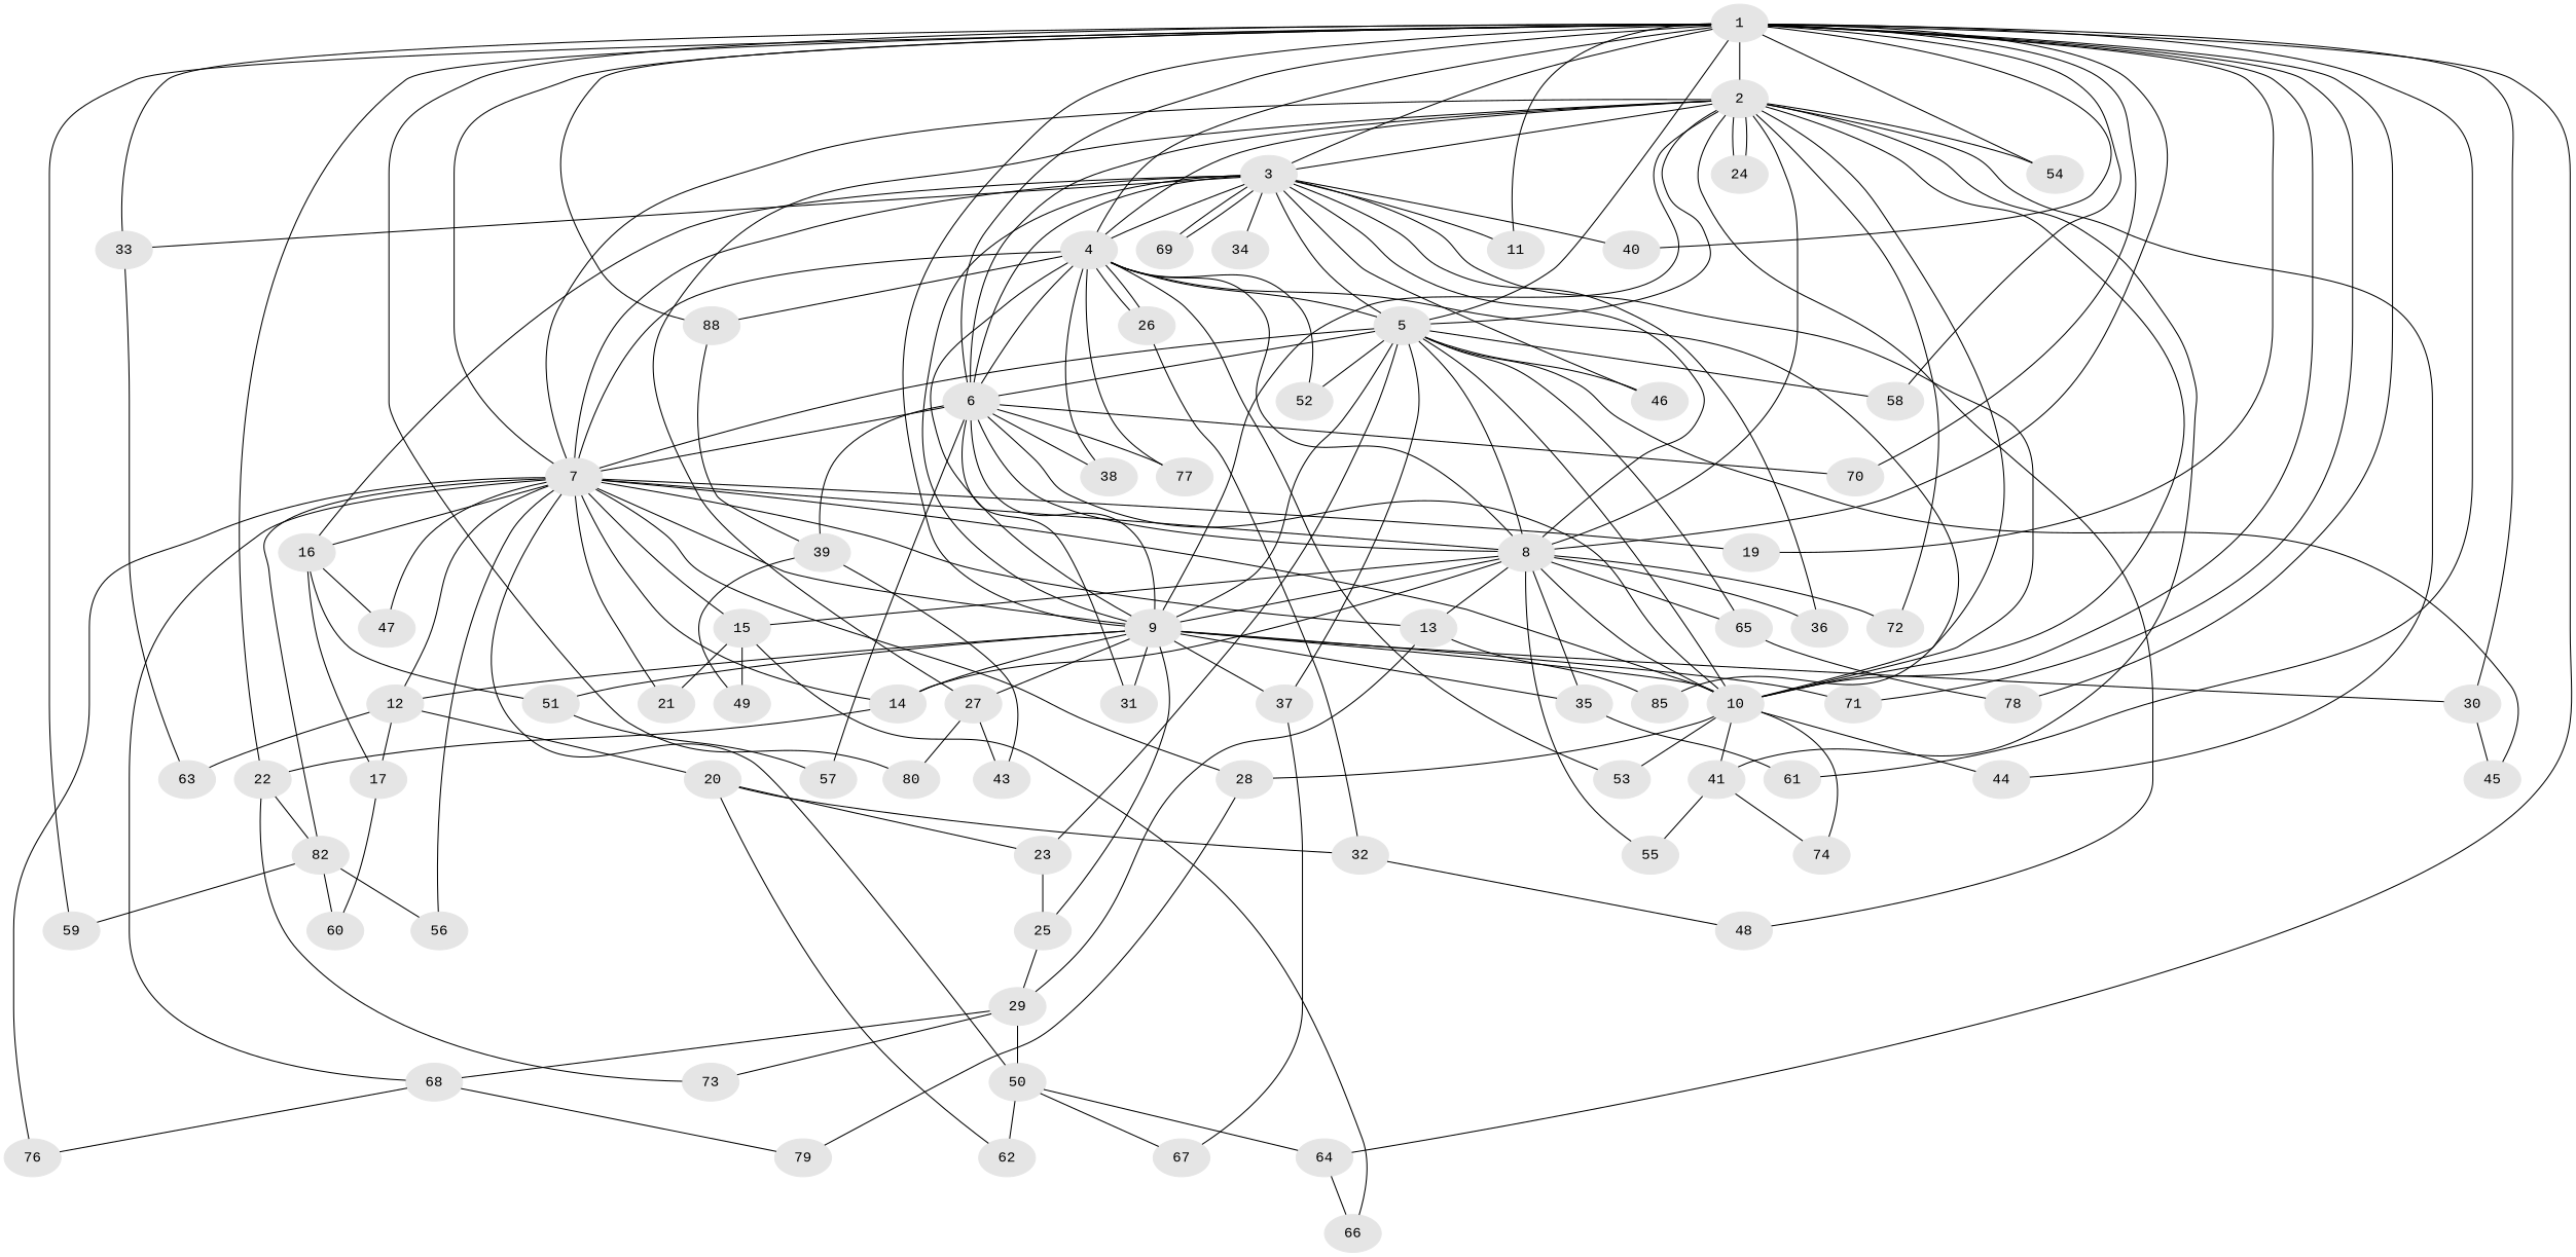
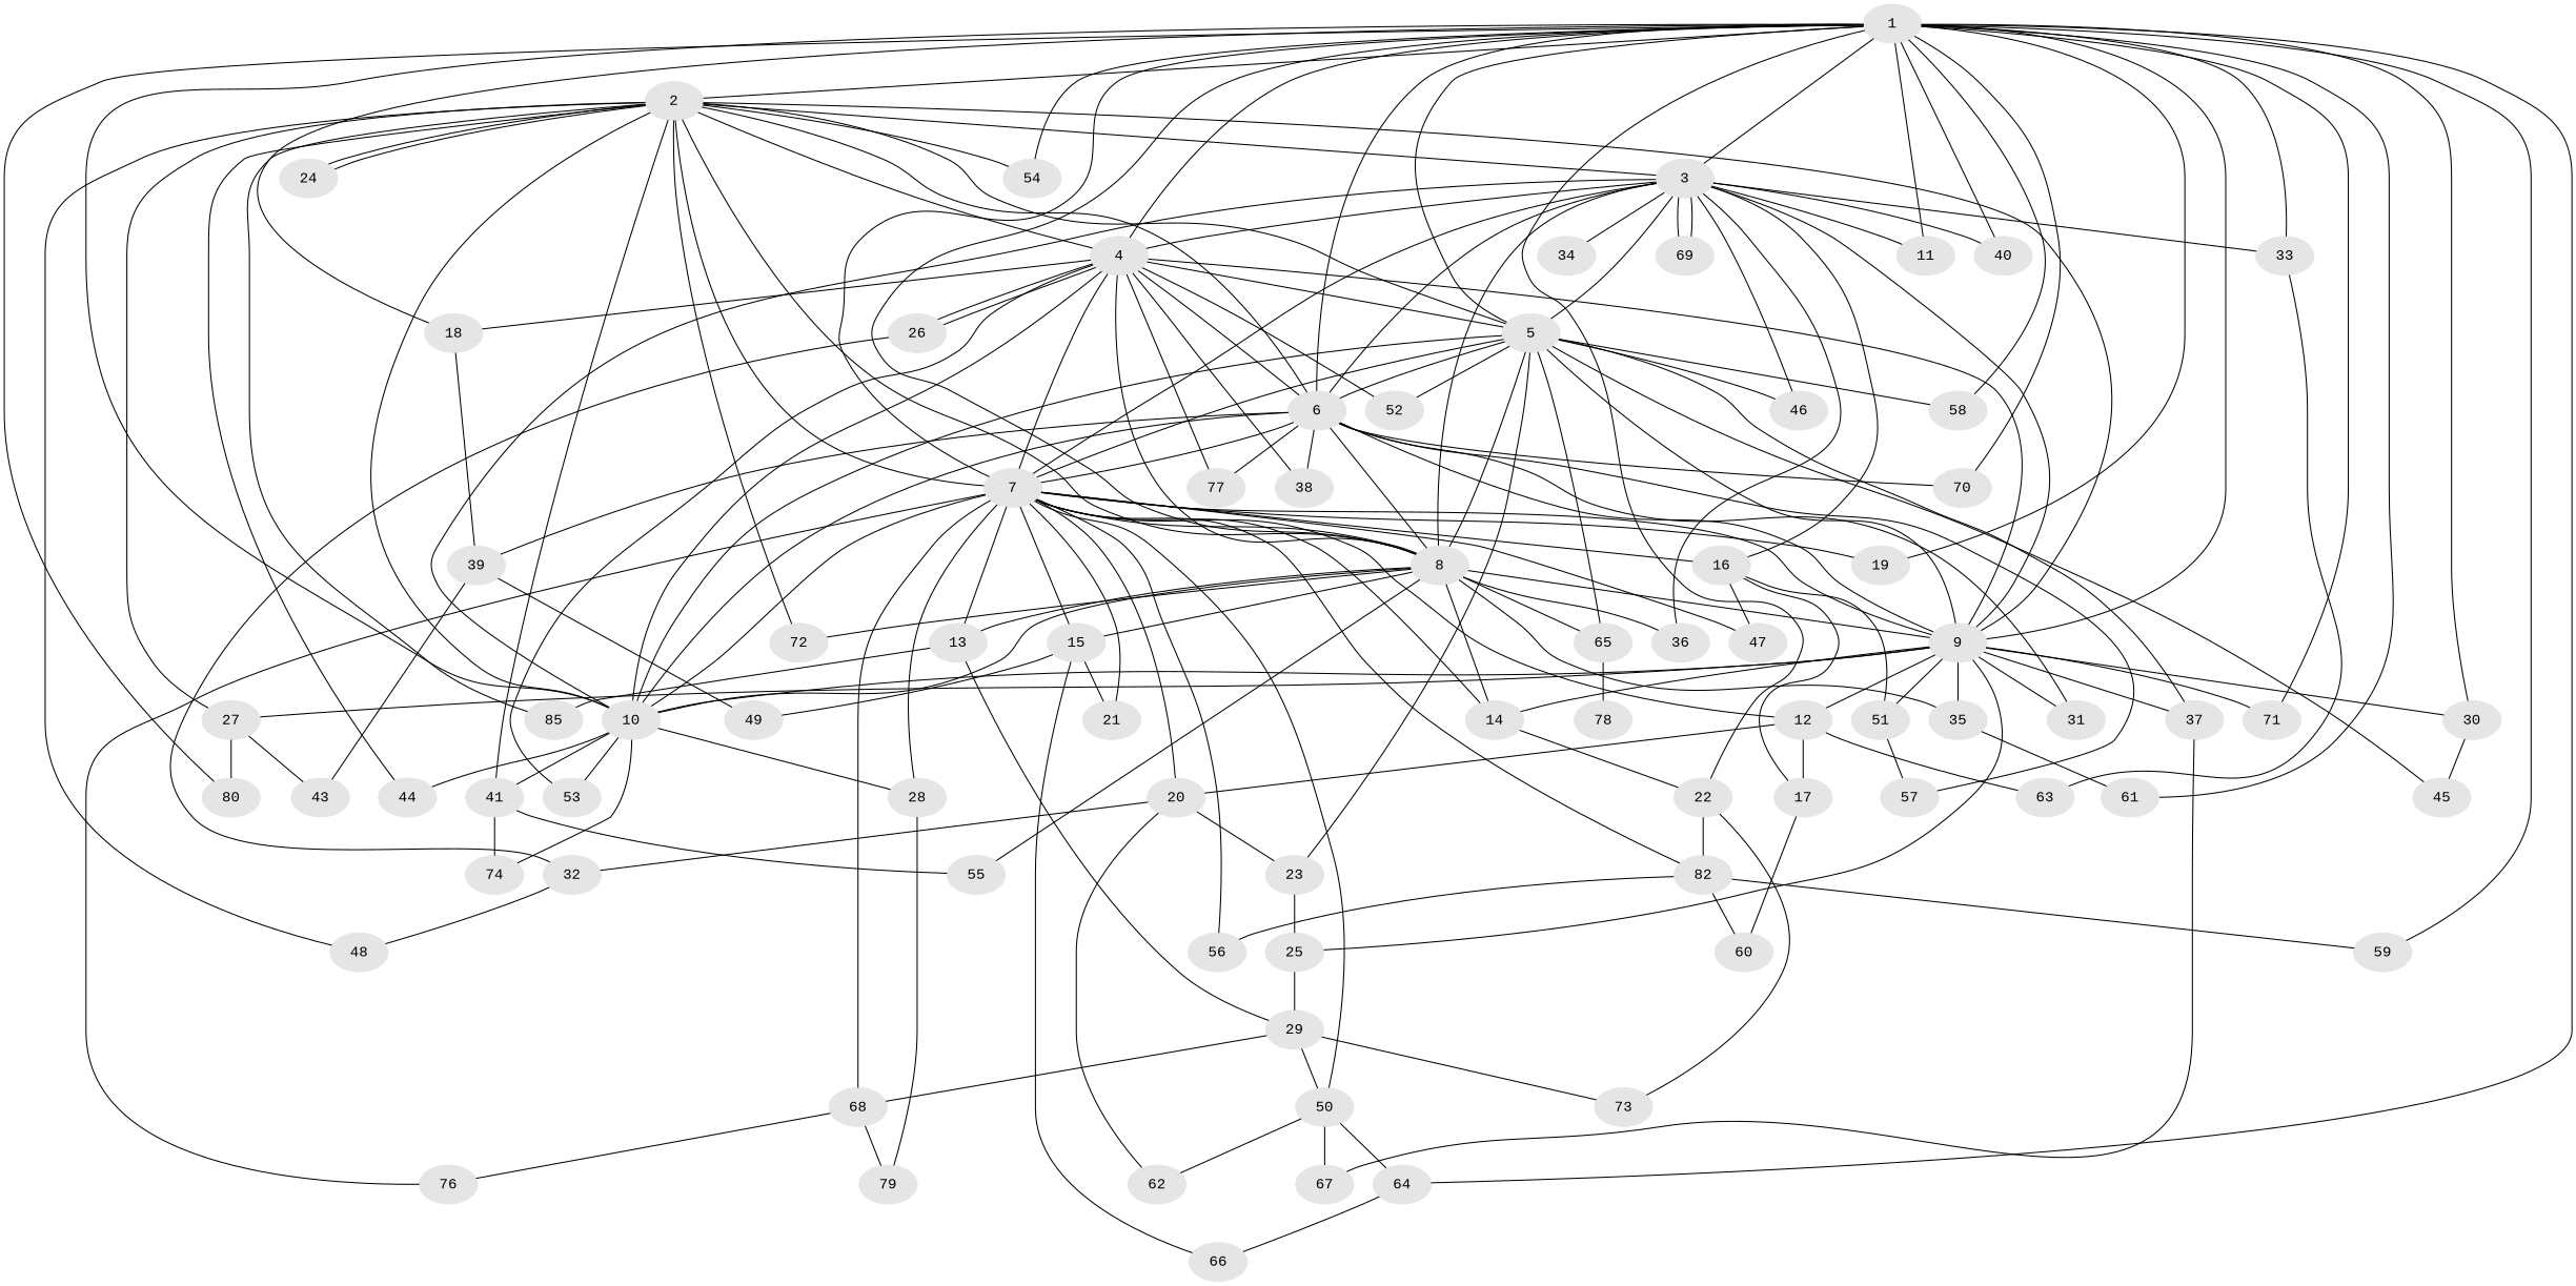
  graph {
    fontname="Liberation Mono"
    node [color=gray90 fontname="Liberation Mono" style=filled]
    edge [fontname="Liberation Mono"]
    1
    2
    3
    4
    5
    6
    7
    8
    9
    10
    11
-   18 [label=88]
+   18
    19
    22
    30
    33
    40
    54
    58
    59
    61
    64
    70
    71
    78
    80
    24
    27
    41
    44
    48
    72
    n33 [label=85]
    16
    34
    36
    46
    69
    26
    38
    52
    53
    77
    23
    37
    45
    65
    31
    39
    57
    12
    13
    15
    20
    21
    28
    n57 [label=82]
    47
    50
    56
    68
    76
    14
    35
    55
    25
    51
    74
    73
    63
    66
    43
    17
    32
    67
    49
    29
    62
    79
    60
    1 -- 2
    1 -- 3
    1 -- 4
    1 -- 5
    1 -- 6
    1 -- 7
    1 -- 8
    1 -- 9
    1 -- 10
    1 -- 11
    1 -- 18
    1 -- 19
    1 -- 22
    1 -- 30
    1 -- 33
    1 -- 40
    1 -- 54
    1 -- 58
    1 -- 59
    1 -- 61
    1 -- 64
    1 -- 70
    1 -- 71
-   1 -- 78
    1 -- 80
    2 -- 3
    2 -- 4
    2 -- 5
    2 -- 6
    2 -- 7
    2 -- 8
    2 -- 9
    2 -- 10
    2 -- 54
    2 -- 24
    2 -- 24
    2 -- 27
    2 -- 41
    2 -- 44
    2 -- 48
    2 -- 72
    2 -- n33
    3 -- 4
    3 -- 5
    3 -- 6
    3 -- 7
    3 -- 8
    3 -- 9
    3 -- 10
    3 -- 11
    3 -- 33
    3 -- 40
    3 -- 16
    3 -- 34
    3 -- 36
    3 -- 46
    3 -- 69
    3 -- 69
    4 -- 5
    4 -- 6
    4 -- 7
    4 -- 8
    4 -- 9
    4 -- 10
    4 -- 18
    4 -- 26
    4 -- 26
    4 -- 38
    4 -- 52
    4 -- 53
    4 -- 77
    5 -- 6
    5 -- 7
    5 -- 8
    5 -- 9
    5 -- 10
    5 -- 58
    5 -- 46
    5 -- 52
    5 -- 23
    5 -- 37
    5 -- 45
    5 -- 65
    6 -- 7
    6 -- 8
    6 -- 9
    6 -- 10
    6 -- 70
    6 -- 38
    6 -- 77
    6 -- 31
    6 -- 39
    6 -- 57
    7 -- 8
    7 -- 9
    7 -- 10
    7 -- 19
    7 -- 16
    7 -- 12
    7 -- 13
    7 -- 15
+   7 -- 20
    7 -- 21
    7 -- 28
    7 -- n57
    7 -- 47
    7 -- 50
    7 -- 56
    7 -- 68
    7 -- 76
    7 -- 14
    8 -- 9
    8 -- 10
    8 -- 72
    8 -- 36
    8 -- 65
    8 -- 13
    8 -- 15
    8 -- 14
    8 -- 35
    8 -- 55
    9 -- 10
    9 -- 30
    9 -- 71
    9 -- 27
    9 -- 37
    9 -- 31
    9 -- 12
    9 -- 14
    9 -- 35
    9 -- 25
    9 -- 51
    10 -- 41
    10 -- 44
    10 -- 53
    10 -- 28
    10 -- 74
    18 -- 39
    22 -- n57
    22 -- 73
    30 -- 45
    33 -- 63
    64 -- 66
    27 -- 80
    27 -- 43
    41 -- 55
    41 -- 74
    16 -- 47
    16 -- 51
    16 -- 17
    26 -- 32
    23 -- 25
    37 -- 67
    65 -- 78
    39 -- 43
    39 -- 49
    12 -- 20
    12 -- 63
    12 -- 17
    13 -- n33
    13 -- 29
    15 -- 21
    15 -- 66
    15 -- 49
    20 -- 23
    20 -- 32
    20 -- 62
    28 -- 79
    n57 -- 59
    n57 -- 56
    n57 -- 60
    50 -- 64
    50 -- 67
    50 -- 62
    68 -- 76
    68 -- 79
    14 -- 22
    35 -- 61
    25 -- 29
    51 -- 57
    17 -- 60
    32 -- 48
    29 -- 50
    29 -- 68
    29 -- 73
  }
